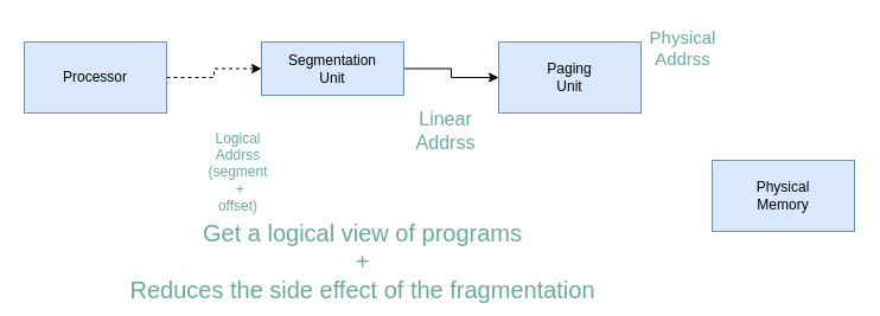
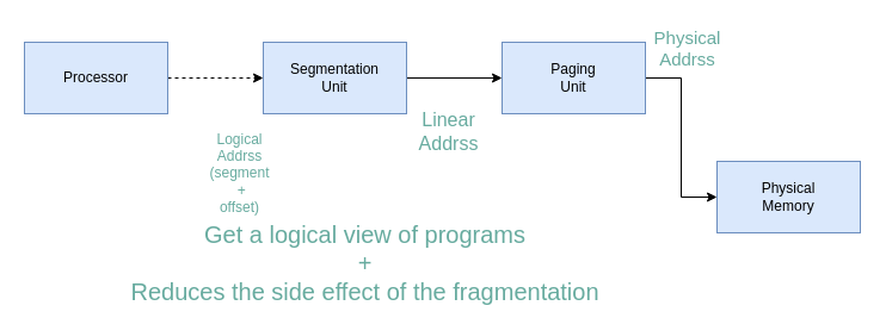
  <mxCell id="0" />
  <mxCell id="1" parent="0" />
  <mxCell id="2" style="edgeStyle=orthogonalEdgeStyle;rounded=0;orthogonalLoop=1;jettySize=auto;html=1;entryX=0;entryY=0.5;entryDx=0;entryDy=0;dashed=1;" edge="1" parent="1" source="3" target="5"><mxGeometry relative="1" as="geometry" /></mxCell>
  <mxCell id="3" value="Processor" style="rounded=0;whiteSpace=wrap;html=1;fillColor=#dae8fc;strokeColor=#6c8ebf;" vertex="1" parent="1"><mxGeometry x="20" y="35" width="120" height="60" as="geometry" /></mxCell>
  <mxCell id="4" style="edgeStyle=orthogonalEdgeStyle;rounded=0;orthogonalLoop=1;jettySize=auto;html=1;" edge="1" parent="1" source="5" target="7"><mxGeometry relative="1" as="geometry" /></mxCell>
- <mxCell id="5" value="Segmentation&lt;br&gt;Unit" style="rounded=0;whiteSpace=wrap;html=1;fillColor=#dae8fc;strokeColor=#6c8ebf;" vertex="1" parent="1"><mxGeometry x="220" y="35" width="120" height="45" as="geometry" /></mxCell>
+ <mxCell id="5" value="Segmentation&lt;br&gt;Unit" style="rounded=0;whiteSpace=wrap;html=1;fillColor=#dae8fc;strokeColor=#6c8ebf;" vertex="1" parent="1"><mxGeometry x="220" y="35" width="120" height="60" as="geometry" /></mxCell>
+ <mxCell id="6" style="edgeStyle=orthogonalEdgeStyle;rounded=0;orthogonalLoop=1;jettySize=auto;html=1;entryX=0;entryY=0.5;entryDx=0;entryDy=0;" edge="1" parent="1" source="7" target="8"><mxGeometry relative="1" as="geometry" /></mxCell>
  <mxCell id="7" value="Paging&lt;br&gt;Unit" style="rounded=0;whiteSpace=wrap;html=1;fillColor=#dae8fc;strokeColor=#6c8ebf;" vertex="1" parent="1"><mxGeometry x="420" y="35" width="120" height="60" as="geometry" /></mxCell>
  <mxCell id="8" value="Physical&lt;br&gt;Memory" style="rounded=0;whiteSpace=wrap;html=1;fillColor=#dae8fc;strokeColor=#6c8ebf;" vertex="1" parent="1"><mxGeometry x="600" y="135" width="120" height="60" as="geometry" /></mxCell>
  <mxCell id="9" value="&lt;font color=&quot;#67ab9f&quot;&gt;Logical&lt;br&gt;Addrss&lt;br&gt;(segment&lt;br&gt;&amp;nbsp;+ &lt;br&gt;offset)&lt;br&gt;&lt;/font&gt;" style="text;html=1;align=center;verticalAlign=middle;resizable=0;points=[];autosize=1;" vertex="1" parent="1"><mxGeometry x="165" y="105" width="70" height="80" as="geometry" /></mxCell>
  <mxCell id="10" value="&lt;font color=&quot;#67ab9f&quot; style=&quot;font-size: 16px&quot;&gt;Linear&lt;br&gt;Addrss&lt;/font&gt;" style="text;html=1;align=center;verticalAlign=middle;resizable=0;points=[];autosize=1;" vertex="1" parent="1"><mxGeometry x="340" y="90" width="70" height="40" as="geometry" /></mxCell>
  <mxCell id="11" value="&lt;font color=&quot;#67ab9f&quot; style=&quot;font-size: 15px&quot;&gt;Physical&lt;br&gt;Addrss&lt;/font&gt;" style="text;html=1;align=center;verticalAlign=middle;resizable=0;points=[];autosize=1;" vertex="1" parent="1"><mxGeometry x="540" y="20" width="70" height="40" as="geometry" /></mxCell>
  <mxCell id="12" value="&lt;font style=&quot;font-size: 20px&quot;&gt;&lt;font color=&quot;#67ab9f&quot;&gt;Get a logical view of programs&lt;br&gt;+&lt;br&gt;Reduces the side effect of the fragmentation&lt;/font&gt;&lt;br&gt;&lt;/font&gt;" style="text;html=1;align=center;verticalAlign=middle;resizable=0;points=[];autosize=1;" vertex="1" parent="1"><mxGeometry x="100" y="195" width="410" height="50" as="geometry" /></mxCell>
